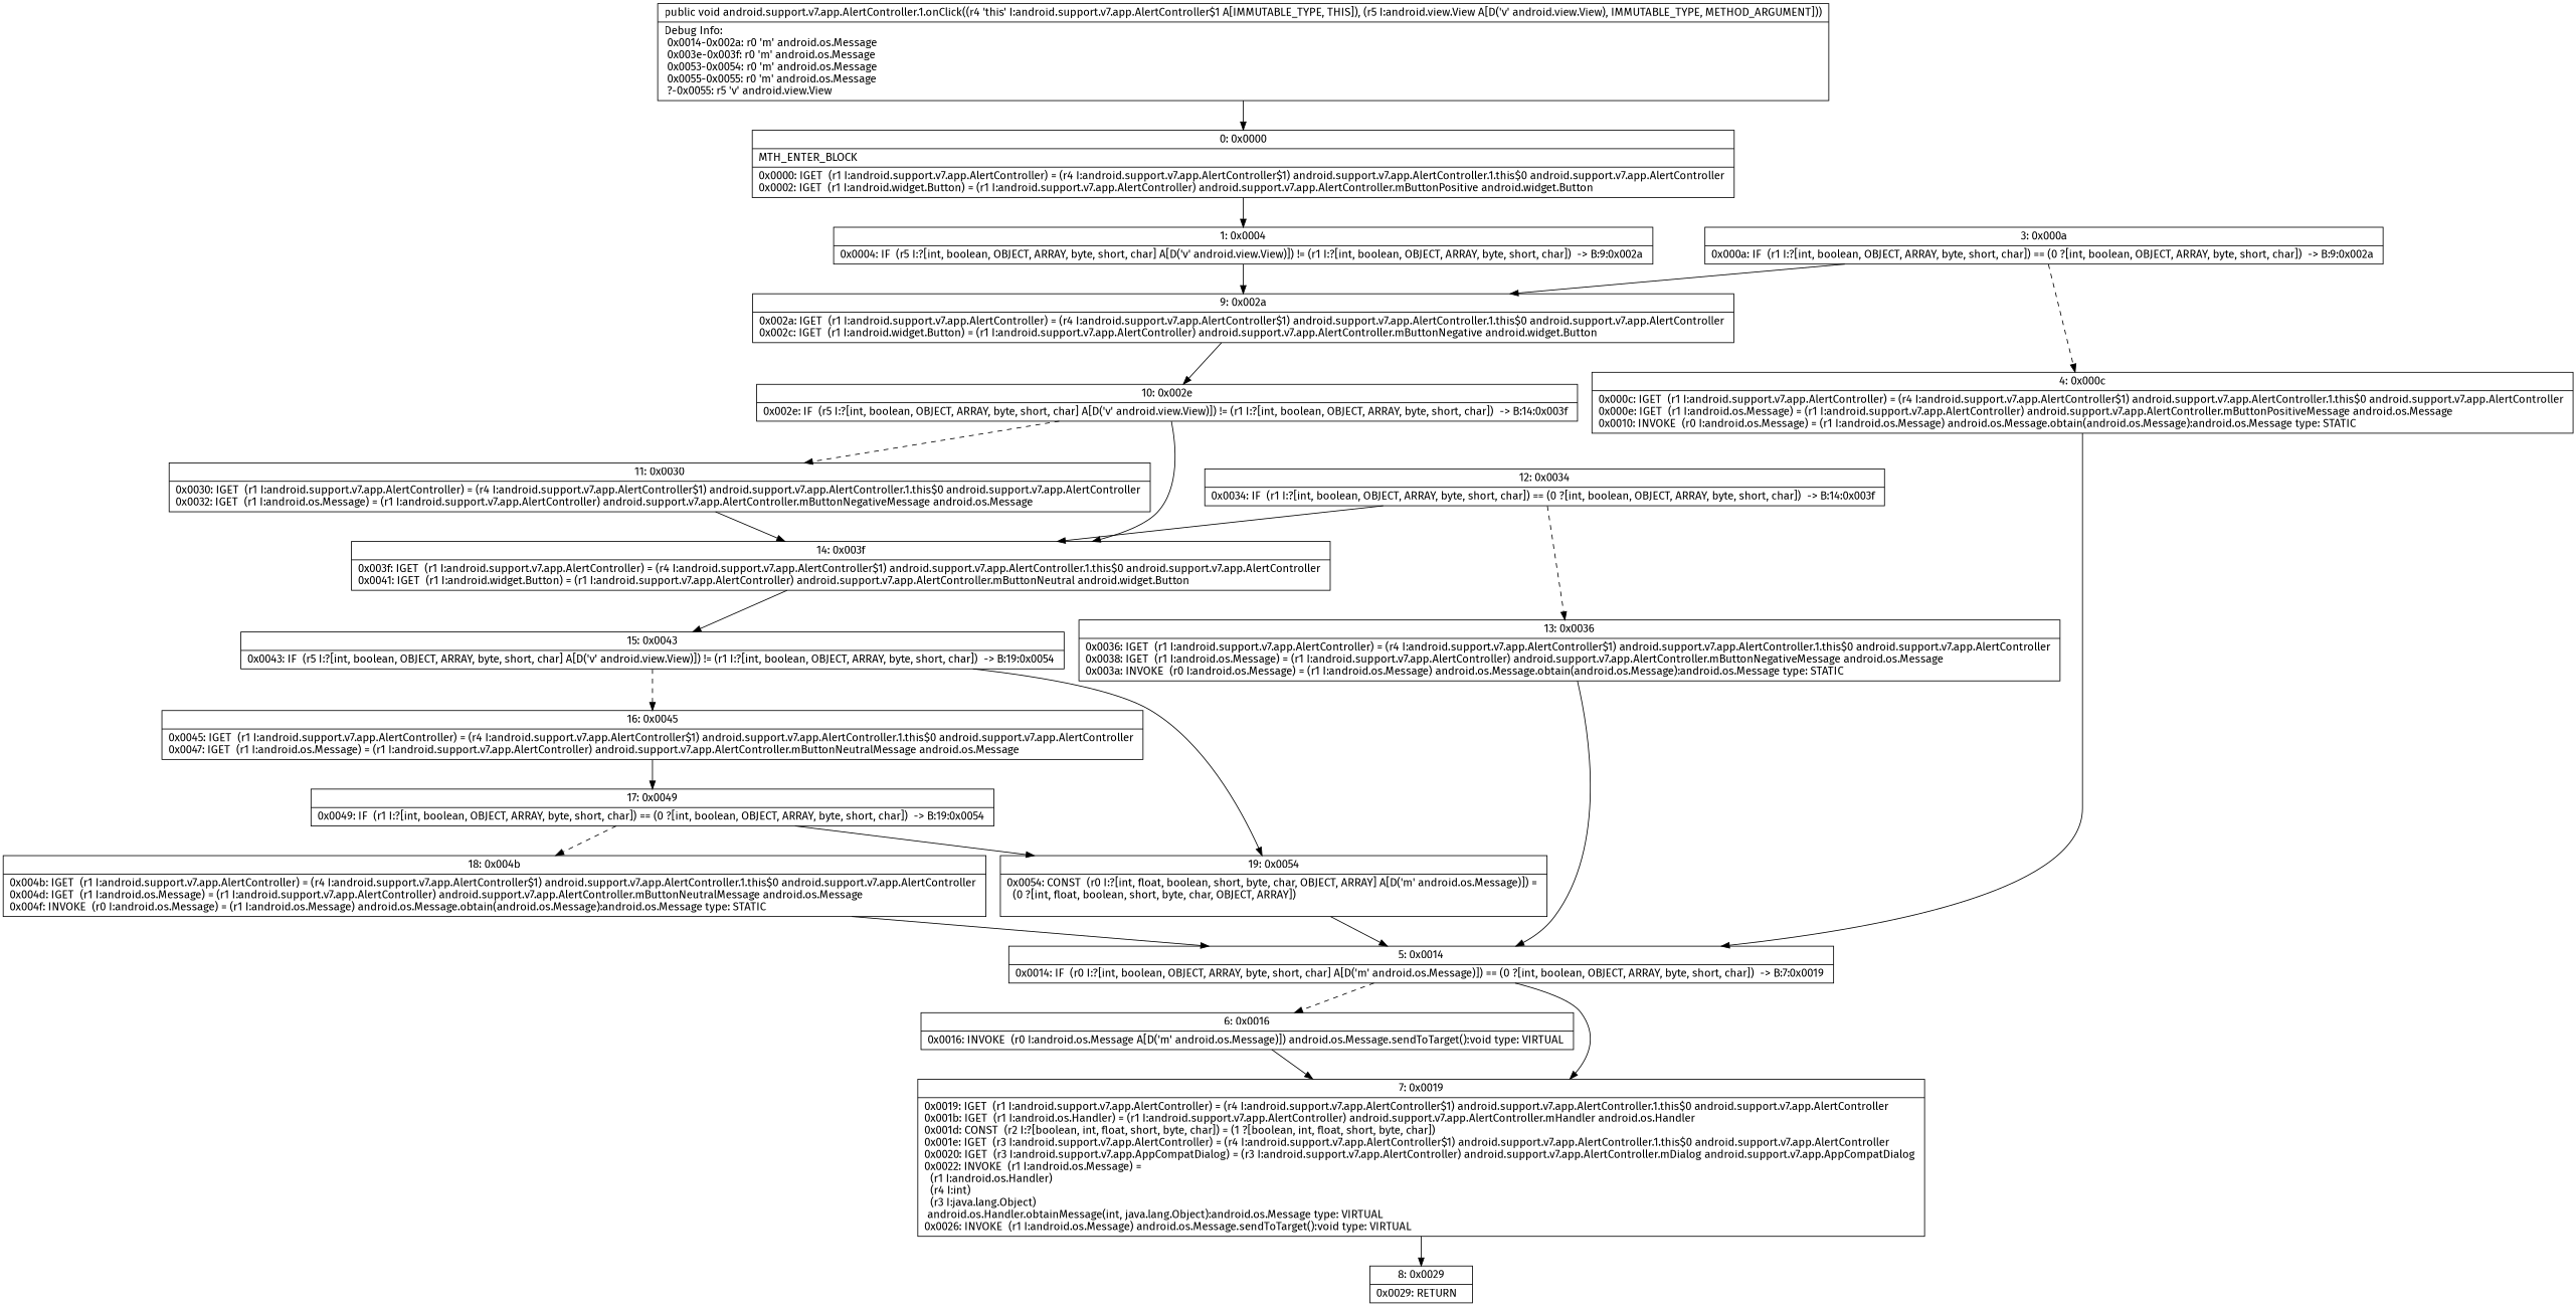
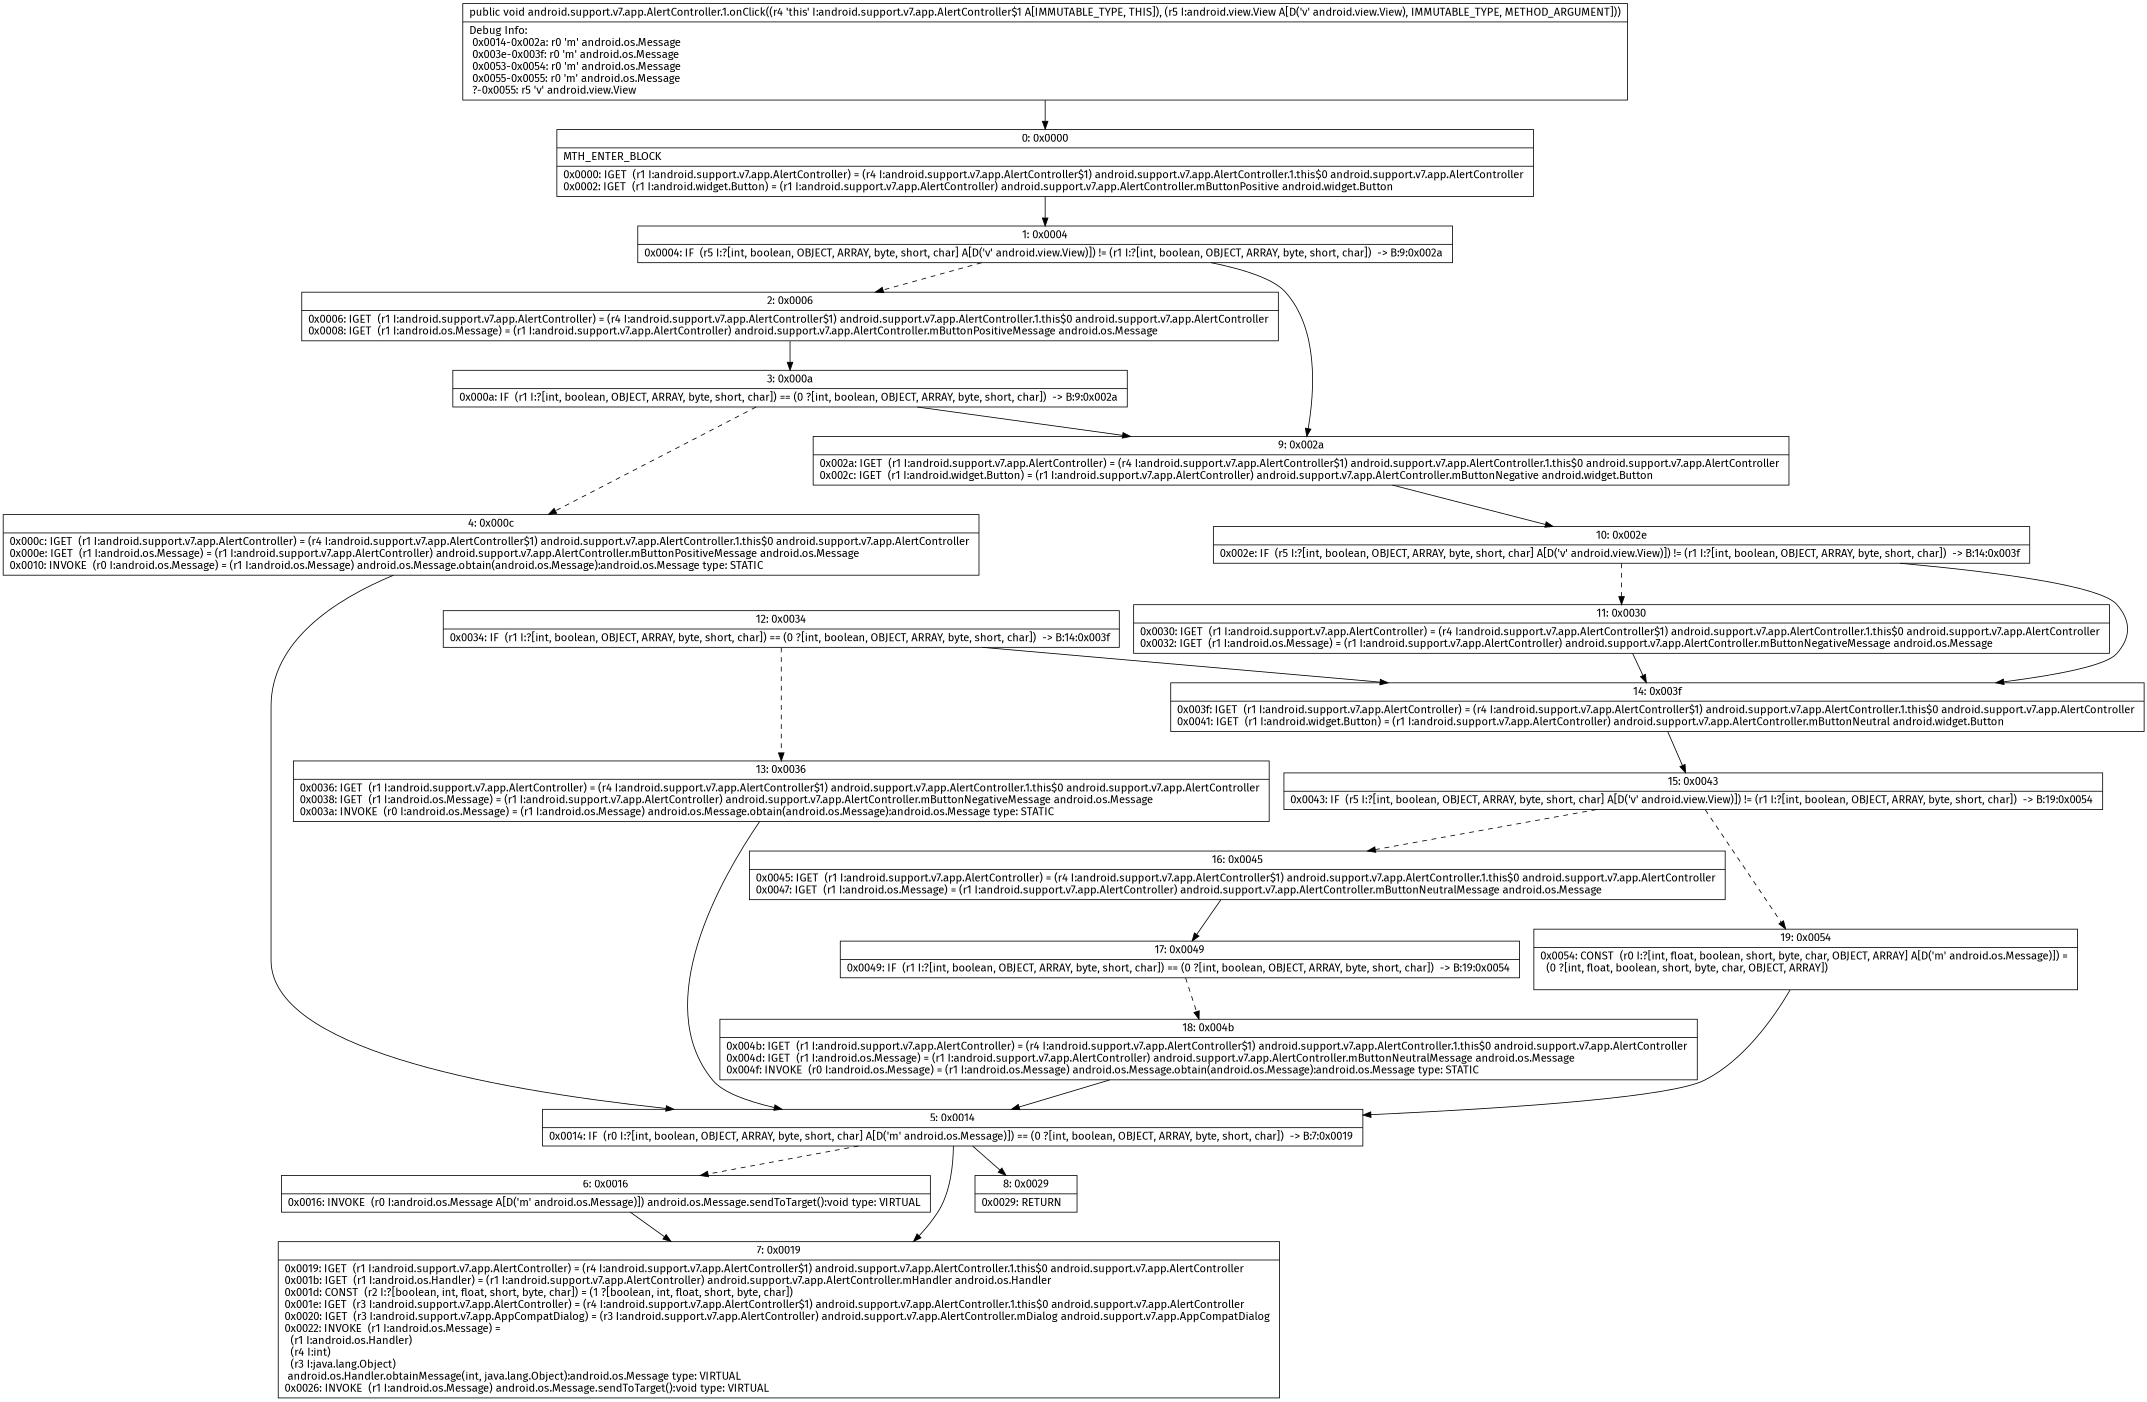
  digraph {
    fontname="Fira Sans"
    node [fontname="Fira Sans" shape=record]
    edge [fontname="Fira Sans"]
    n1 [label="{0\:\ 0x0000|MTH_ENTER_BLOCK\l|0x0000: IGET  (r1 I:android.support.v7.app.AlertController) = (r4 I:android.support.v7.app.AlertController$1) android.support.v7.app.AlertController.1.this$0 android.support.v7.app.AlertController \l0x0002: IGET  (r1 I:android.widget.Button) = (r1 I:android.support.v7.app.AlertController) android.support.v7.app.AlertController.mButtonPositive android.widget.Button \l}"]
    n2 [label="{1\:\ 0x0004|0x0004: IF  (r5 I:?[int, boolean, OBJECT, ARRAY, byte, short, char] A[D('v' android.view.View)]) != (r1 I:?[int, boolean, OBJECT, ARRAY, byte, short, char])  \-\> B:9:0x002a \l}"]
+   n3 [label="{2\:\ 0x0006|0x0006: IGET  (r1 I:android.support.v7.app.AlertController) = (r4 I:android.support.v7.app.AlertController$1) android.support.v7.app.AlertController.1.this$0 android.support.v7.app.AlertController \l0x0008: IGET  (r1 I:android.os.Message) = (r1 I:android.support.v7.app.AlertController) android.support.v7.app.AlertController.mButtonPositiveMessage android.os.Message \l}"]
    n4 [label="{9\:\ 0x002a|0x002a: IGET  (r1 I:android.support.v7.app.AlertController) = (r4 I:android.support.v7.app.AlertController$1) android.support.v7.app.AlertController.1.this$0 android.support.v7.app.AlertController \l0x002c: IGET  (r1 I:android.widget.Button) = (r1 I:android.support.v7.app.AlertController) android.support.v7.app.AlertController.mButtonNegative android.widget.Button \l}"]
    n5 [label="{3\:\ 0x000a|0x000a: IF  (r1 I:?[int, boolean, OBJECT, ARRAY, byte, short, char]) == (0 ?[int, boolean, OBJECT, ARRAY, byte, short, char])  \-\> B:9:0x002a \l}"]
    n6 [label="{10\:\ 0x002e|0x002e: IF  (r5 I:?[int, boolean, OBJECT, ARRAY, byte, short, char] A[D('v' android.view.View)]) != (r1 I:?[int, boolean, OBJECT, ARRAY, byte, short, char])  \-\> B:14:0x003f \l}"]
    n7 [label="{4\:\ 0x000c|0x000c: IGET  (r1 I:android.support.v7.app.AlertController) = (r4 I:android.support.v7.app.AlertController$1) android.support.v7.app.AlertController.1.this$0 android.support.v7.app.AlertController \l0x000e: IGET  (r1 I:android.os.Message) = (r1 I:android.support.v7.app.AlertController) android.support.v7.app.AlertController.mButtonPositiveMessage android.os.Message \l0x0010: INVOKE  (r0 I:android.os.Message) = (r1 I:android.os.Message) android.os.Message.obtain(android.os.Message):android.os.Message type: STATIC \l}"]
    n8 [label="{5\:\ 0x0014|0x0014: IF  (r0 I:?[int, boolean, OBJECT, ARRAY, byte, short, char] A[D('m' android.os.Message)]) == (0 ?[int, boolean, OBJECT, ARRAY, byte, short, char])  \-\> B:7:0x0019 \l}"]
    n9 [label="{6\:\ 0x0016|0x0016: INVOKE  (r0 I:android.os.Message A[D('m' android.os.Message)]) android.os.Message.sendToTarget():void type: VIRTUAL \l}"]
    n10 [label="{7\:\ 0x0019|0x0019: IGET  (r1 I:android.support.v7.app.AlertController) = (r4 I:android.support.v7.app.AlertController$1) android.support.v7.app.AlertController.1.this$0 android.support.v7.app.AlertController \l0x001b: IGET  (r1 I:android.os.Handler) = (r1 I:android.support.v7.app.AlertController) android.support.v7.app.AlertController.mHandler android.os.Handler \l0x001d: CONST  (r2 I:?[boolean, int, float, short, byte, char]) = (1 ?[boolean, int, float, short, byte, char]) \l0x001e: IGET  (r3 I:android.support.v7.app.AlertController) = (r4 I:android.support.v7.app.AlertController$1) android.support.v7.app.AlertController.1.this$0 android.support.v7.app.AlertController \l0x0020: IGET  (r3 I:android.support.v7.app.AppCompatDialog) = (r3 I:android.support.v7.app.AlertController) android.support.v7.app.AlertController.mDialog android.support.v7.app.AppCompatDialog \l0x0022: INVOKE  (r1 I:android.os.Message) = \l  (r1 I:android.os.Handler)\l  (r4 I:int)\l  (r3 I:java.lang.Object)\l android.os.Handler.obtainMessage(int, java.lang.Object):android.os.Message type: VIRTUAL \l0x0026: INVOKE  (r1 I:android.os.Message) android.os.Message.sendToTarget():void type: VIRTUAL \l}"]
    n11 [label="{8\:\ 0x0029|0x0029: RETURN   \l}"]
    n12 [label="{11\:\ 0x0030|0x0030: IGET  (r1 I:android.support.v7.app.AlertController) = (r4 I:android.support.v7.app.AlertController$1) android.support.v7.app.AlertController.1.this$0 android.support.v7.app.AlertController \l0x0032: IGET  (r1 I:android.os.Message) = (r1 I:android.support.v7.app.AlertController) android.support.v7.app.AlertController.mButtonNegativeMessage android.os.Message \l}"]
    n13 [label="{14\:\ 0x003f|0x003f: IGET  (r1 I:android.support.v7.app.AlertController) = (r4 I:android.support.v7.app.AlertController$1) android.support.v7.app.AlertController.1.this$0 android.support.v7.app.AlertController \l0x0041: IGET  (r1 I:android.widget.Button) = (r1 I:android.support.v7.app.AlertController) android.support.v7.app.AlertController.mButtonNeutral android.widget.Button \l}"]
    n14 [label="{15\:\ 0x0043|0x0043: IF  (r5 I:?[int, boolean, OBJECT, ARRAY, byte, short, char] A[D('v' android.view.View)]) != (r1 I:?[int, boolean, OBJECT, ARRAY, byte, short, char])  \-\> B:19:0x0054 \l}"]
    n15 [label="{12\:\ 0x0034|0x0034: IF  (r1 I:?[int, boolean, OBJECT, ARRAY, byte, short, char]) == (0 ?[int, boolean, OBJECT, ARRAY, byte, short, char])  \-\> B:14:0x003f \l}"]
    n16 [label="{13\:\ 0x0036|0x0036: IGET  (r1 I:android.support.v7.app.AlertController) = (r4 I:android.support.v7.app.AlertController$1) android.support.v7.app.AlertController.1.this$0 android.support.v7.app.AlertController \l0x0038: IGET  (r1 I:android.os.Message) = (r1 I:android.support.v7.app.AlertController) android.support.v7.app.AlertController.mButtonNegativeMessage android.os.Message \l0x003a: INVOKE  (r0 I:android.os.Message) = (r1 I:android.os.Message) android.os.Message.obtain(android.os.Message):android.os.Message type: STATIC \l}"]
    n17 [label="{16\:\ 0x0045|0x0045: IGET  (r1 I:android.support.v7.app.AlertController) = (r4 I:android.support.v7.app.AlertController$1) android.support.v7.app.AlertController.1.this$0 android.support.v7.app.AlertController \l0x0047: IGET  (r1 I:android.os.Message) = (r1 I:android.support.v7.app.AlertController) android.support.v7.app.AlertController.mButtonNeutralMessage android.os.Message \l}"]
    n18 [label="{19\:\ 0x0054|0x0054: CONST  (r0 I:?[int, float, boolean, short, byte, char, OBJECT, ARRAY] A[D('m' android.os.Message)]) = \l  (0 ?[int, float, boolean, short, byte, char, OBJECT, ARRAY])\l \l}"]
    n19 [label="{17\:\ 0x0049|0x0049: IF  (r1 I:?[int, boolean, OBJECT, ARRAY, byte, short, char]) == (0 ?[int, boolean, OBJECT, ARRAY, byte, short, char])  \-\> B:19:0x0054 \l}"]
    n20 [label="{18\:\ 0x004b|0x004b: IGET  (r1 I:android.support.v7.app.AlertController) = (r4 I:android.support.v7.app.AlertController$1) android.support.v7.app.AlertController.1.this$0 android.support.v7.app.AlertController \l0x004d: IGET  (r1 I:android.os.Message) = (r1 I:android.support.v7.app.AlertController) android.support.v7.app.AlertController.mButtonNeutralMessage android.os.Message \l0x004f: INVOKE  (r0 I:android.os.Message) = (r1 I:android.os.Message) android.os.Message.obtain(android.os.Message):android.os.Message type: STATIC \l}"]
    n21 [label="{public void android.support.v7.app.AlertController.1.onClick((r4 'this' I:android.support.v7.app.AlertController$1 A[IMMUTABLE_TYPE, THIS]), (r5 I:android.view.View A[D('v' android.view.View), IMMUTABLE_TYPE, METHOD_ARGUMENT]))  | Debug Info:\l  0x0014\-0x002a: r0 'm' android.os.Message\l  0x003e\-0x003f: r0 'm' android.os.Message\l  0x0053\-0x0054: r0 'm' android.os.Message\l  0x0055\-0x0055: r0 'm' android.os.Message\l  ?\-0x0055: r5 'v' android.view.View\l}"]
    n1 -> n2
+   n2 -> n3 [style=dashed]
    n2 -> n4
+   n3 -> n5
    n4 -> n6
    n5 -> n4
    n5 -> n7 [style=dashed]
    n6 -> n12 [style=dashed]
    n6 -> n13
    n7 -> n8
    n8 -> n9 [style=dashed]
    n8 -> n10
    n9 -> n10
-   n10 -> n11
+   n8 -> n11
    n12 -> n13
    n13 -> n14
    n14 -> n17 [style=dashed]
-   n14 -> n18
+   n14 -> n18 [style=dashed]
    n15 -> n13
    n15 -> n16 [style=dashed]
    n16 -> n8
    n17 -> n19
    n18 -> n8
-   n19 -> n18
    n19 -> n20 [style=dashed]
    n20 -> n8
    n21 -> n1
  }
